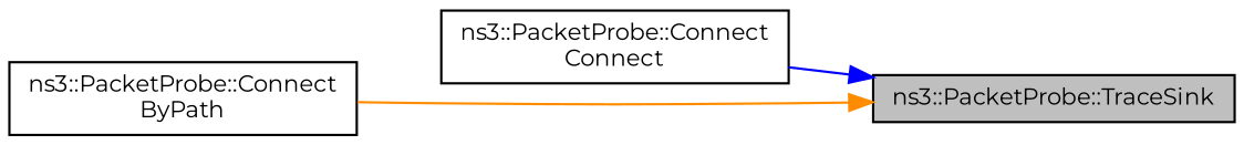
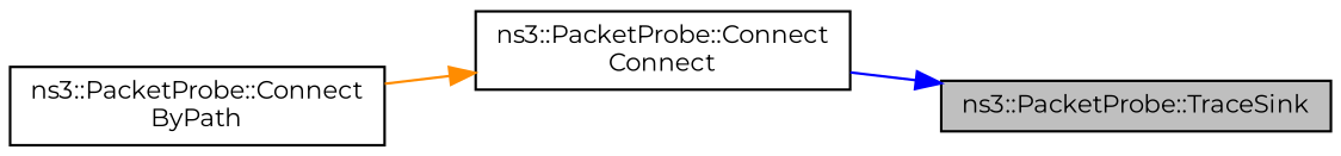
  digraph {
    fontname=Montserrat
    rankdir=RL
    node [color=black fillcolor=white fontname=Montserrat fontsize=10 shape=record style=filled]
    edge [dir=back fontname=Montserrat fontsize=10 labelfontname=Helvetica labelfontsize=10 style=solid]
    n1 [fillcolor=grey75 fontcolor=black height=0.2 label="ns3::PacketProbe::TraceSink" width=0.4]
    n2 [height=0.2 label="ns3::PacketProbe::Connect\lConnect" width=0.4]
    n3 [height=0.2 label="ns3::PacketProbe::Connect\lByPath" width=0.4]
    n1 -> n2 [color=blue]
-   n1 -> n3 [color=darkorange]
+   n2 -> n3 [color=darkorange]
  }
